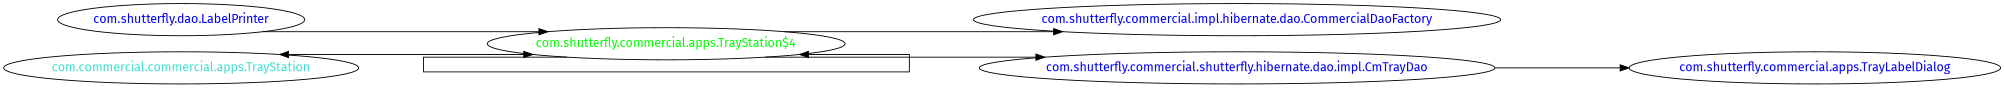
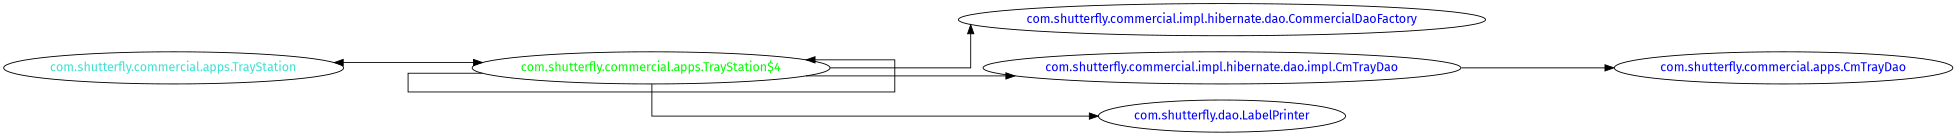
  digraph {
    concentrate=true
    fontname="Fira Sans"
    rankdir=LR
    ranksep=2.0
    splines=ortho
    node [fontcolor=blue fontname="Fira Sans"]
    edge [fontname="Fira Sans"]
    "com.shutterfly.commercial.apps.TrayStation$4" [fontcolor=green]
    "com.shutterfly.commercial.impl.hibernate.dao.CommercialDaoFactory"
-   "com.shutterfly.commercial.impl.hibernate.dao.impl.CmTrayDao" [label="com.shutterfly.commercial.shutterfly.hibernate.dao.impl.CmTrayDao"]
+   "com.shutterfly.commercial.impl.hibernate.dao.impl.CmTrayDao"
    n4 [label="com.shutterfly.dao.LabelPrinter"]
-   "com.shutterfly.commercial.apps.TrayLabelDialog"
-   "com.shutterfly.commercial.apps.TrayStation" [fontcolor=turquoise label="com.commercial.commercial.apps.TrayStation"]
+   "com.shutterfly.commercial.apps.TrayLabelDialog" [label="com.shutterfly.commercial.apps.CmTrayDao"]
+   "com.shutterfly.commercial.apps.TrayStation" [fontcolor=turquoise]
    "com.shutterfly.commercial.apps.TrayStation$4" -> "com.shutterfly.commercial.apps.TrayStation$4"
    "com.shutterfly.commercial.apps.TrayStation$4" -> "com.shutterfly.commercial.impl.hibernate.dao.CommercialDaoFactory"
    "com.shutterfly.commercial.apps.TrayStation$4" -> "com.shutterfly.commercial.impl.hibernate.dao.impl.CmTrayDao"
-   n4 -> "com.shutterfly.commercial.apps.TrayStation$4"
+   "com.shutterfly.commercial.apps.TrayStation$4" -> n4
    "com.shutterfly.commercial.impl.hibernate.dao.impl.CmTrayDao" -> "com.shutterfly.commercial.apps.TrayLabelDialog"
    "com.shutterfly.commercial.apps.TrayStation" -> "com.shutterfly.commercial.apps.TrayStation$4" [dir=both]
  }
